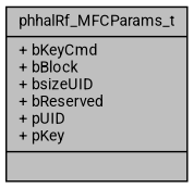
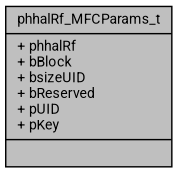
  digraph {
    fontname=Roboto
-   n1 [color=black fillcolor=grey75 fontcolor=black fontname=Roboto fontsize=10 height=0.2 label="{phhalRf_MFCParams_t\n|+ bKeyCmd\l+ bBlock\l+ bsizeUID\l+ bReserved\l+ pUID\l+ pKey\l|}" shape=record style=filled width=0.4]
+   n1 [color=black fillcolor=grey75 fontcolor=black fontname=Roboto fontsize=10 height=0.2 label="{phhalRf_MFCParams_t\n|+ phhalRf\l+ bBlock\l+ bsizeUID\l+ bReserved\l+ pUID\l+ pKey\l|}" shape=record style=filled width=0.4]
  }
